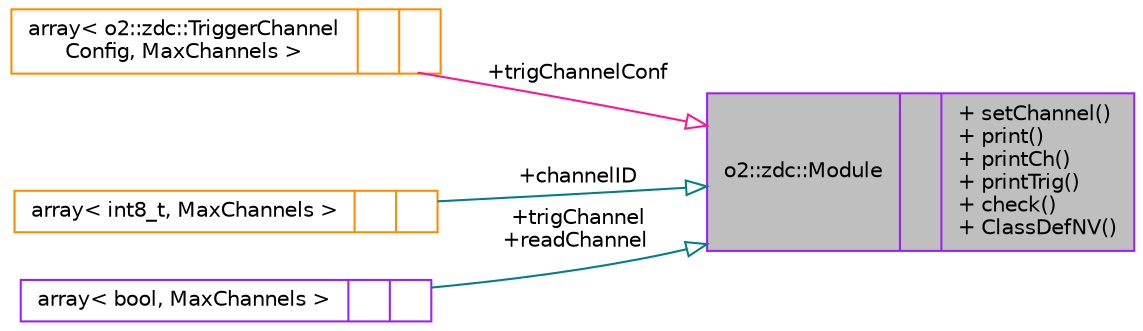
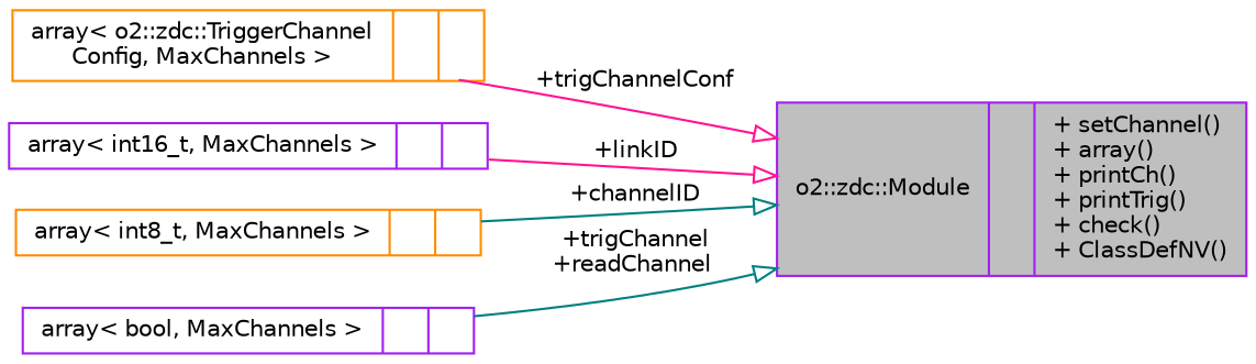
  digraph {
    rankdir=LR
    node [color=purple fontname=Helvetica fontsize=10 shape=record]
    edge [arrowhead=onormal color=deeppink fontname=Helvetica fontsize=10 labelfontname=Helvetica labelfontsize=10 style=solid]
-   n1 [fillcolor=grey75 fontcolor=black height=0.2 label="{o2::zdc::Module\n||+ setChannel()\l+ print()\l+ printCh()\l+ printTrig()\l+ check()\l+ ClassDefNV()\l}" style=filled width=0.4]
+   n1 [fillcolor=grey75 fontcolor=black height=0.2 label="{o2::zdc::Module\n||+ setChannel()\l+ array()\l+ printCh()\l+ printTrig()\l+ check()\l+ ClassDefNV()\l}" style=filled width=0.4]
    n2 [color=darkorange height=0.2 label="{array\< o2::zdc::TriggerChannel\lConfig, MaxChannels \>\n||}" width=0.4]
+   n3 [height=0.2 label="{array\< int16_t, MaxChannels \>\n||}" width=0.4]
    n4 [color=darkorange height=0.2 label="{array\< int8_t, MaxChannels \>\n||}" width=0.4]
    n5 [height=0.2 label="{array\< bool, MaxChannels \>\n||}" width=0.4]
    n2 -> n1 [label=" +trigChannelConf"]
+   n3 -> n1 [label=" +linkID"]
    n4 -> n1 [color=teal label=" +channelID"]
    n5 -> n1 [color=teal label=" +trigChannel\n+readChannel"]
  }
